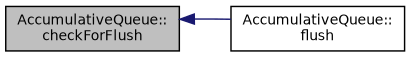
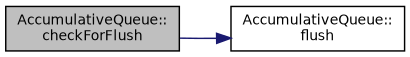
  digraph {
    rankdir=LR
    node [color=black fontname=Helvetica fontsize=10 shape=record style=filled]
    n1 [fillcolor=grey75 fontcolor=black height=0.2 label="AccumulativeQueue::\lcheckForFlush" width=0.4]
    n2 [fillcolor=white height=0.2 label="AccumulativeQueue::\lflush" width=0.4]
-   n2 -> n1 [color=midnightblue fontname=Helvetica fontsize=10 labelfontname=Helvetica labelfontsize=10 style=solid]
+   n1 -> n2 [color=midnightblue fontname=Helvetica fontsize=10 labelfontname=Helvetica labelfontsize=10 style=solid]
  }
